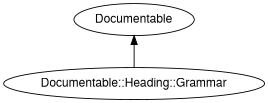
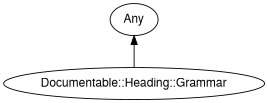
  digraph {
    rankdir=BT
    splines=polyline
    node [color="#000000" fontcolor="#000000" fontname=FreeSans]
    "Documentable::Heading::Grammar"
-   Any [label=Documentable]
+   Any
    "Documentable::Heading::Grammar" -> Any [color="#000000"]
  }
